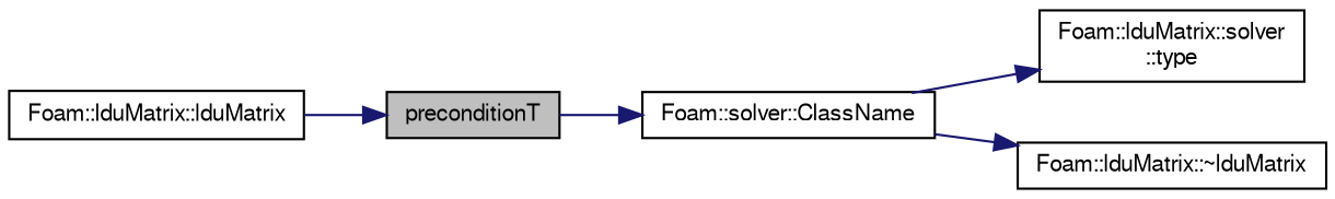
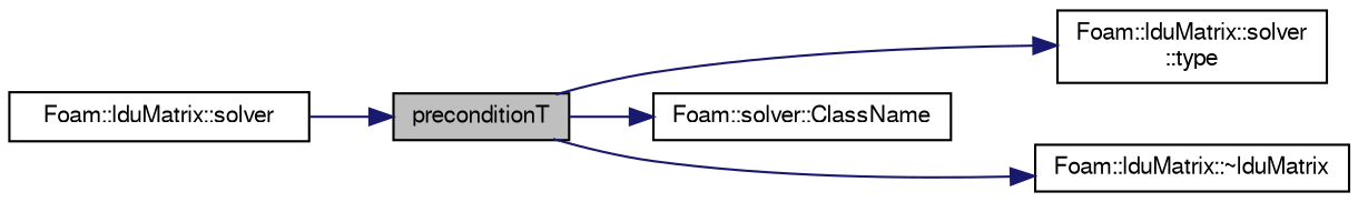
  digraph {
    rankdir=LR
    node [color=black fontname=FreeSans fontsize=10 shape=record]
    edge [color=midnightblue fontname=FreeSans fontsize=10 labelfontname=FreeSans labelfontsize=10 style=solid]
    n1 [fillcolor=grey75 fontcolor=black height=0.2 label=preconditionT style=filled width=0.4]
    n2 [height=0.2 label="Foam::solver::ClassName" width=0.4]
    n3 [height=0.2 label="Foam::lduMatrix::solver\l::type" width=0.4]
    n4 [height=0.2 label="Foam::lduMatrix::~lduMatrix" width=0.4]
-   n5 [height=0.2 label="Foam::lduMatrix::lduMatrix" width=0.4]
+   n5 [height=0.2 label="Foam::lduMatrix::solver" width=0.4]
    n1 -> n2
-   n2 -> n3
-   n2 -> n4
+   n1 -> n3
+   n1 -> n4
    n5 -> n1
  }
